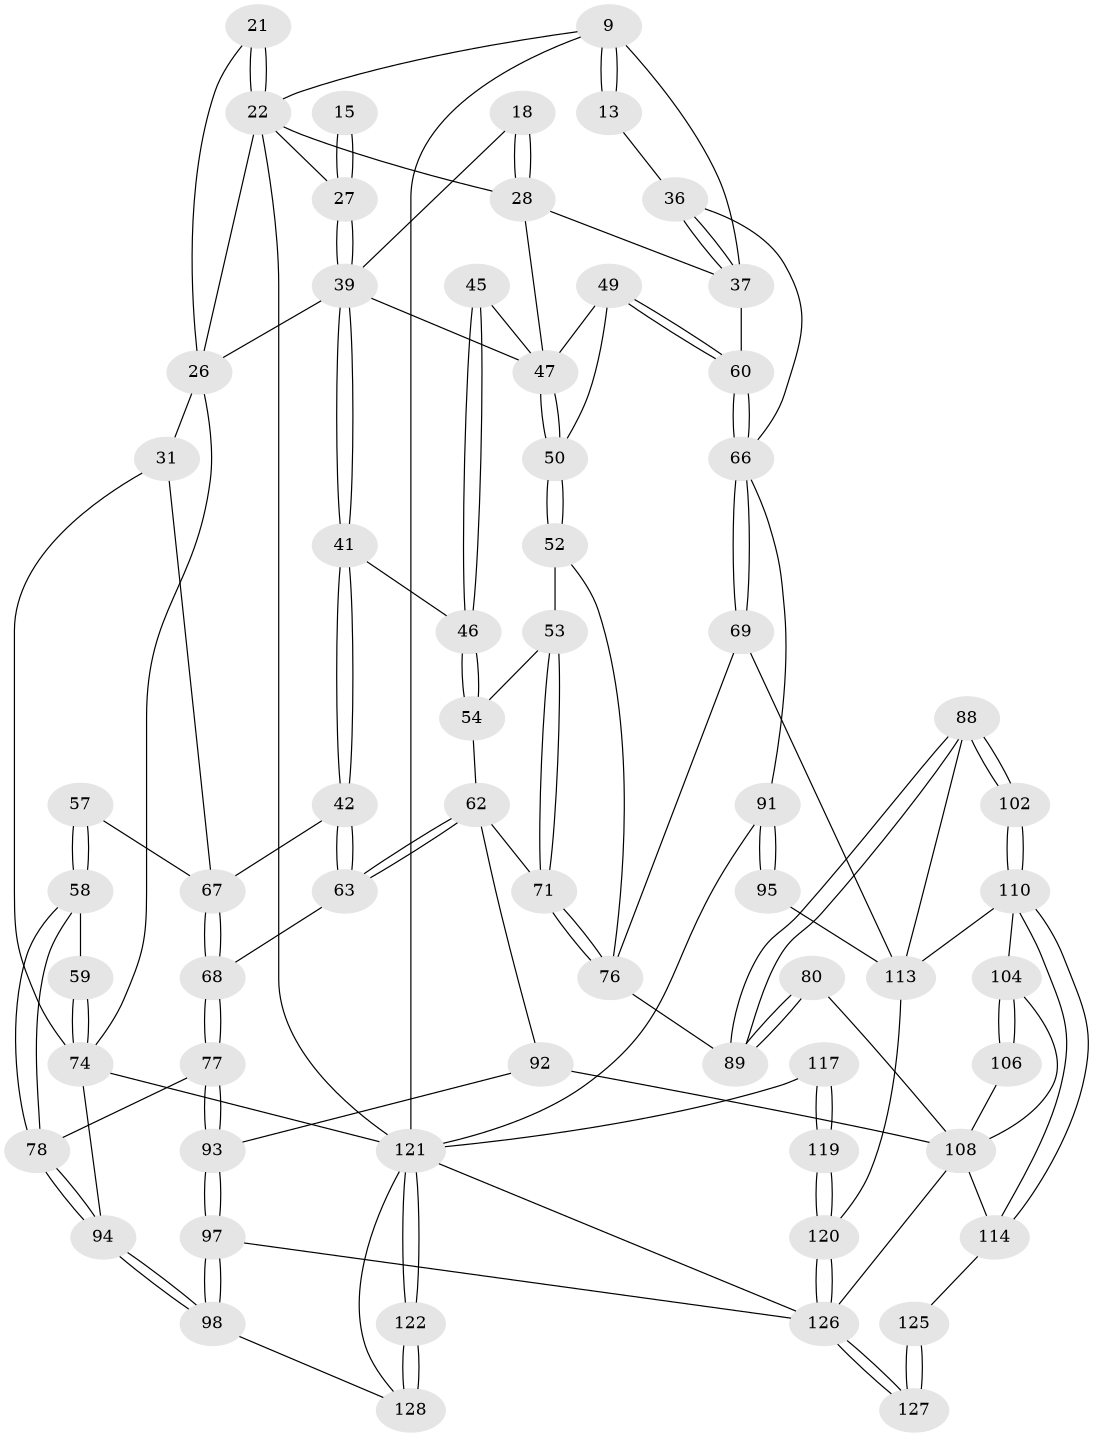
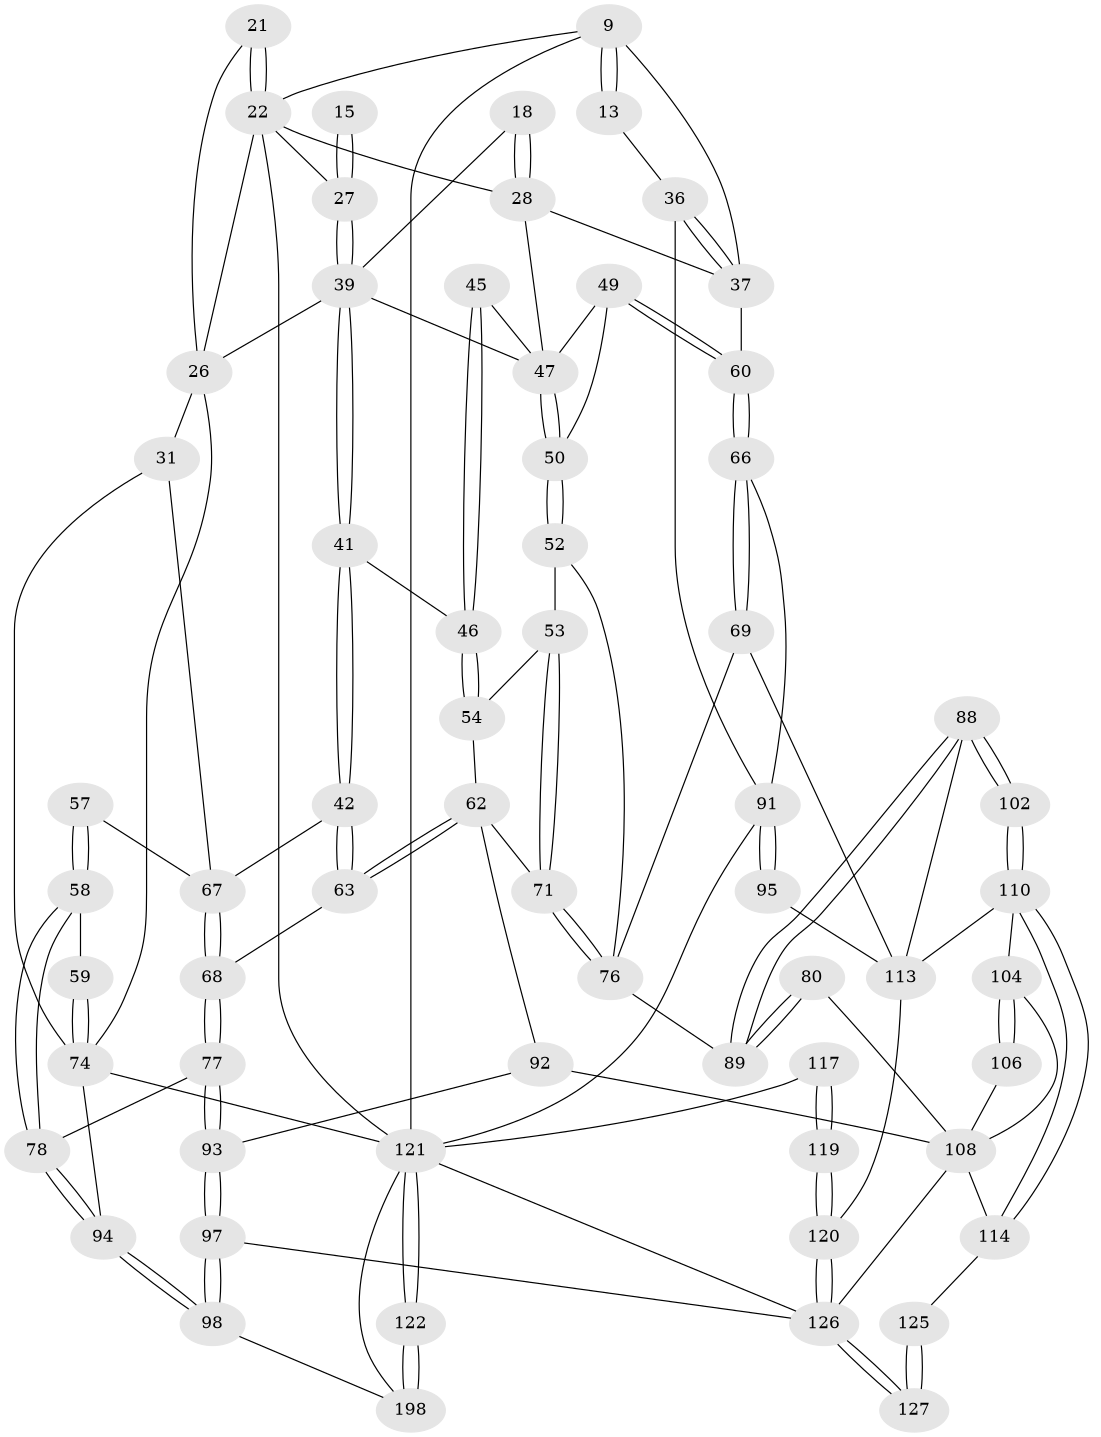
  graph {
    node [color=gray90 style=filled]
    9 [super="+3"]
    13
    22 [super="+8+7"]
    37 [super="+32+33"]
    121 [super="+73+90"]
    36
    26 [super="+25"]
    27 [super="+20+14"]
    28 [super="+11+12"]
    60 [super="+51+48"]
    126 [super="+115+116"]
-   128 [super="+123"]
+   128 [super="+123" label=198]
    122
    91 [super="+65"]
    15
    31 [super="+29+30"]
    74 [super="+72+56+55"]
    39 [super="+38"]
    18
    47 [super="+40"]
    41
    21
    67 [super="+44"]
    94
    50
    68
    95 [super="+83"]
    66
    42
    46
    63
    54
    45
    62 [super="+61"]
    52
    49
    53
    76 [super="+75"]
    71
    89 [super="+85+79"]
    92 [super="+82"]
    57
    58
    59
    78
    69
    93
    108 [super="+100+99+81+107+101"]
    77
    113 [super="+109+86+96+84"]
    120 [super="+112"]
    98
    97
    80
    114
    88
    102
    110
    127
    104 [super="+103"]
    106
    125 [super="+124"]
    117
    119 [super="+118"]
    9 -- 13 [weight=2]
    9 -- 13
    9 -- 22 [weight=2]
    9 -- 37
    9 -- 121
    13 -- 36
    22 -- 121
    22 -- 26 [weight=2]
    22 -- 27
    22 -- 28
    37 -- 60 [weight=2]
    121 -- 126
    121 -- 128
    121 -- 122
    121 -- 122
    36 -- 37
    36 -- 37
-   36 -- 66
+   36 -- 91
    26 -- 31 [weight=3]
    26 -- 74
    27 -- 39 [weight=2]
    27 -- 39
    28 -- 37
    28 -- 47
    60 -- 66
    60 -- 66
    126 -- 127
    126 -- 127
    122 -- 128 [weight=2]
    122 -- 128
    91 -- 121
    91 -- 95 [weight=2]
    91 -- 95
    15 -- 27 [weight=2]
    15 -- 27
    31 -- 74
    31 -- 67
    74 -- 121
    74 -- 94
    39 -- 26
    39 -- 47
    39 -- 41
    39 -- 41
    18 -- 28 [weight=2]
    18 -- 28
    18 -- 39
    47 -- 50
    47 -- 50
    41 -- 42
    41 -- 42
    41 -- 46
    21 -- 22 [weight=2]
    21 -- 22
    21 -- 26
    67 -- 68
    67 -- 68
    94 -- 98
    94 -- 98
    50 -- 52
    50 -- 52
    68 -- 77
    68 -- 77
    95 -- 113 [weight=2]
    66 -- 91
    66 -- 69
    66 -- 69
    42 -- 67
    42 -- 63
    42 -- 63
    46 -- 54
    46 -- 54
    63 -- 68
    54 -- 62
    45 -- 47 [weight=2]
    45 -- 46
    45 -- 46
    62 -- 63
    62 -- 63
    62 -- 71
    62 -- 92
    52 -- 53
    52 -- 76
    49 -- 60 [weight=2]
    49 -- 60
    49 -- 47
    49 -- 50
    53 -- 54
    53 -- 71
    53 -- 71
    76 -- 89 [weight=2]
    71 -- 76
    71 -- 76
    92 -- 93
    92 -- 108 [weight=2]
    57 -- 67 [weight=2]
    57 -- 58
    57 -- 58
    58 -- 59
    58 -- 78
    58 -- 78
    59 -- 74 [weight=2]
    59 -- 74
    78 -- 94
    78 -- 94
    69 -- 76
    69 -- 113
    93 -- 97
    93 -- 97
    108 -- 126 [weight=2]
    108 -- 114
    77 -- 78
    77 -- 93
    77 -- 93
    113 -- 120 [weight=2]
    120 -- 126
    120 -- 126
    98 -- 128
    97 -- 126
    97 -- 98
    97 -- 98
    80 -- 89 [weight=2]
    80 -- 89
    80 -- 108
    114 -- 125
    88 -- 89
    88 -- 89
    88 -- 113
    88 -- 102
    88 -- 102
    102 -- 110
    102 -- 110
    110 -- 113
    110 -- 114
    110 -- 114
    110 -- 104
    104 -- 108
    104 -- 106 [weight=2]
    104 -- 106
    106 -- 108
    125 -- 127 [weight=2]
    125 -- 127
    117 -- 121
    117 -- 119 [weight=2]
    117 -- 119
    119 -- 120 [weight=2]
    119 -- 120
  }
